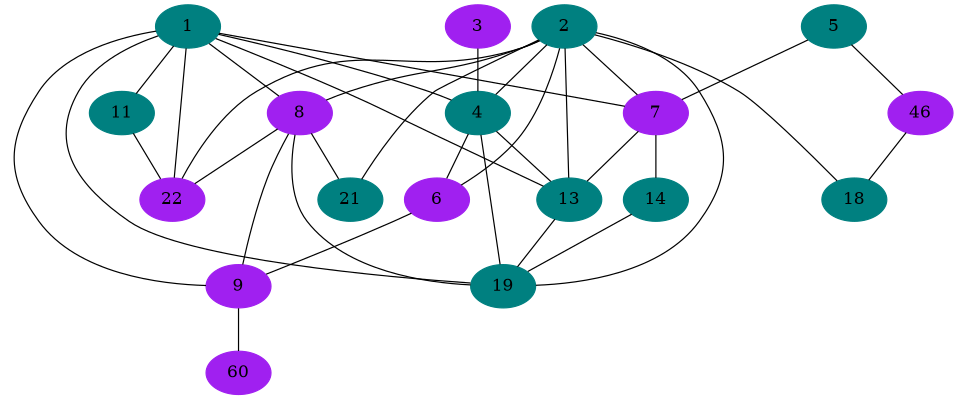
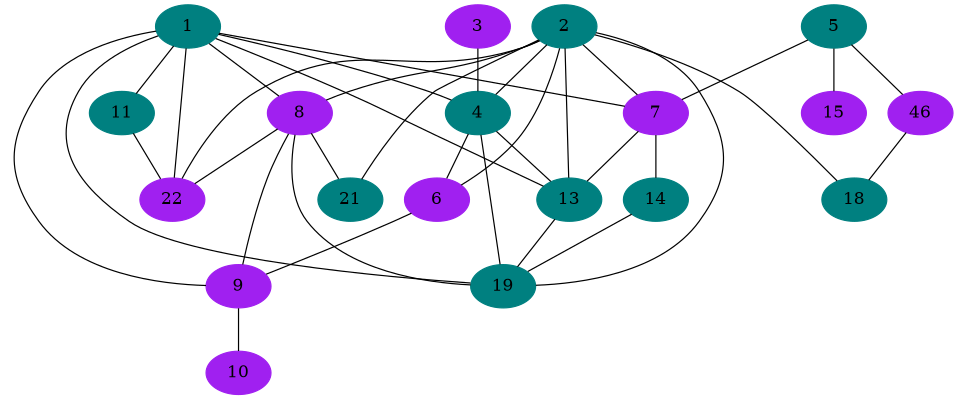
  graph {
    node [color=teal style=filled]
    edge [weight=1.0]
    1
    4
    7 [color=purple]
    8 [color=purple]
    9 [color=purple]
    11
    n7 [color=purple label=22]
    13
    19
    6 [color=purple]
    14
    21
-   10 [color=purple label=60]
+   10 [color=purple]
    2
    18
    3 [color=purple]
    5
+   15 [color=purple]
    n19 [color=purple label=46]
    1 -- 4
    1 -- 7
    1 -- 8
    1 -- 9
    1 -- 11
    1 -- n7
    1 -- 13
    1 -- 19 [weight=2.0]
    4 -- 13 [weight=3.0]
    4 -- 19 [weight=2.0]
    4 -- 6
    7 -- 13
    7 -- 14
    8 -- 9
    8 -- n7
    8 -- 19
    8 -- 21
    9 -- 10
    11 -- n7
    13 -- 19
    6 -- 9
    14 -- 19
    2 -- 4
    2 -- 7
    2 -- 8 [weight=2.0]
    2 -- n7
    2 -- 13 [weight=2.0]
    2 -- 19
    2 -- 6
    2 -- 21
    2 -- 18
    3 -- 4 [weight=2.0]
    5 -- 7
+   5 -- 15
    5 -- n19
    n19 -- 18
  }
